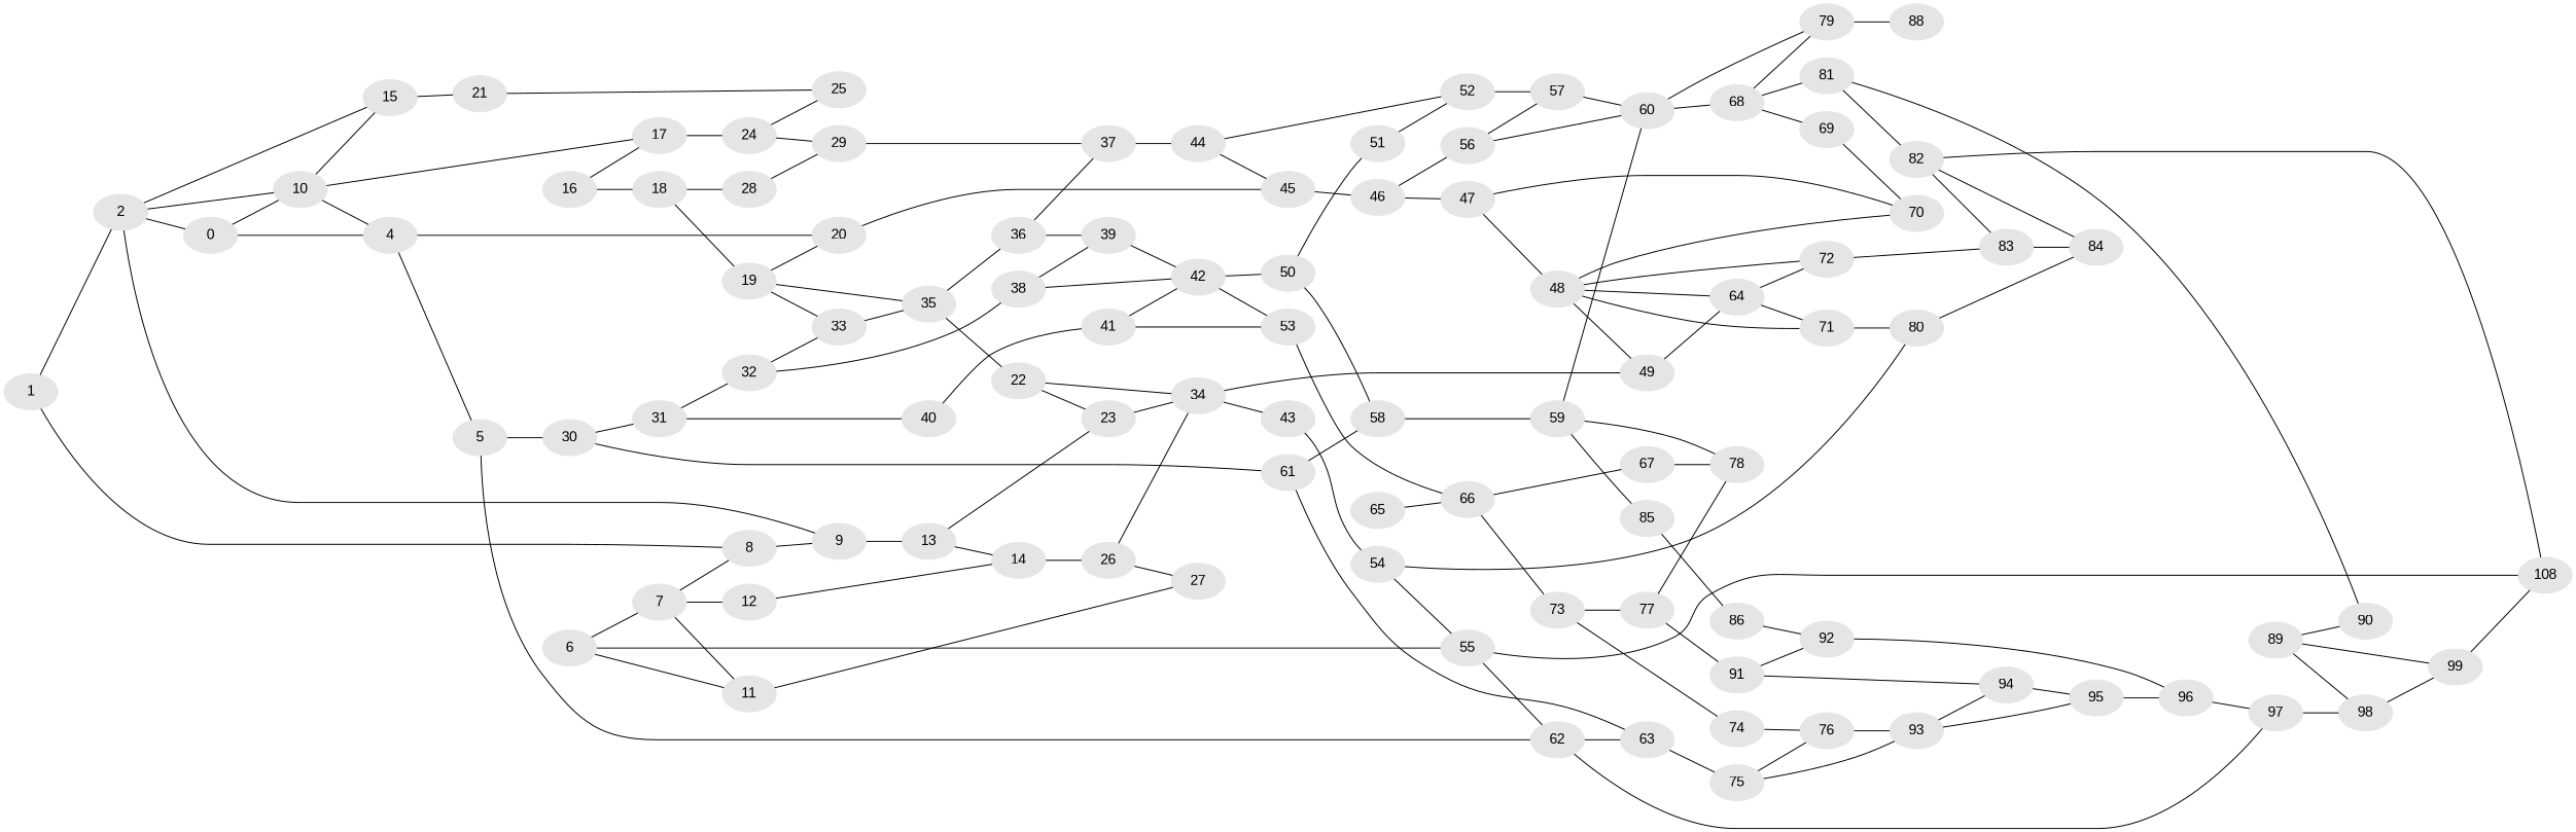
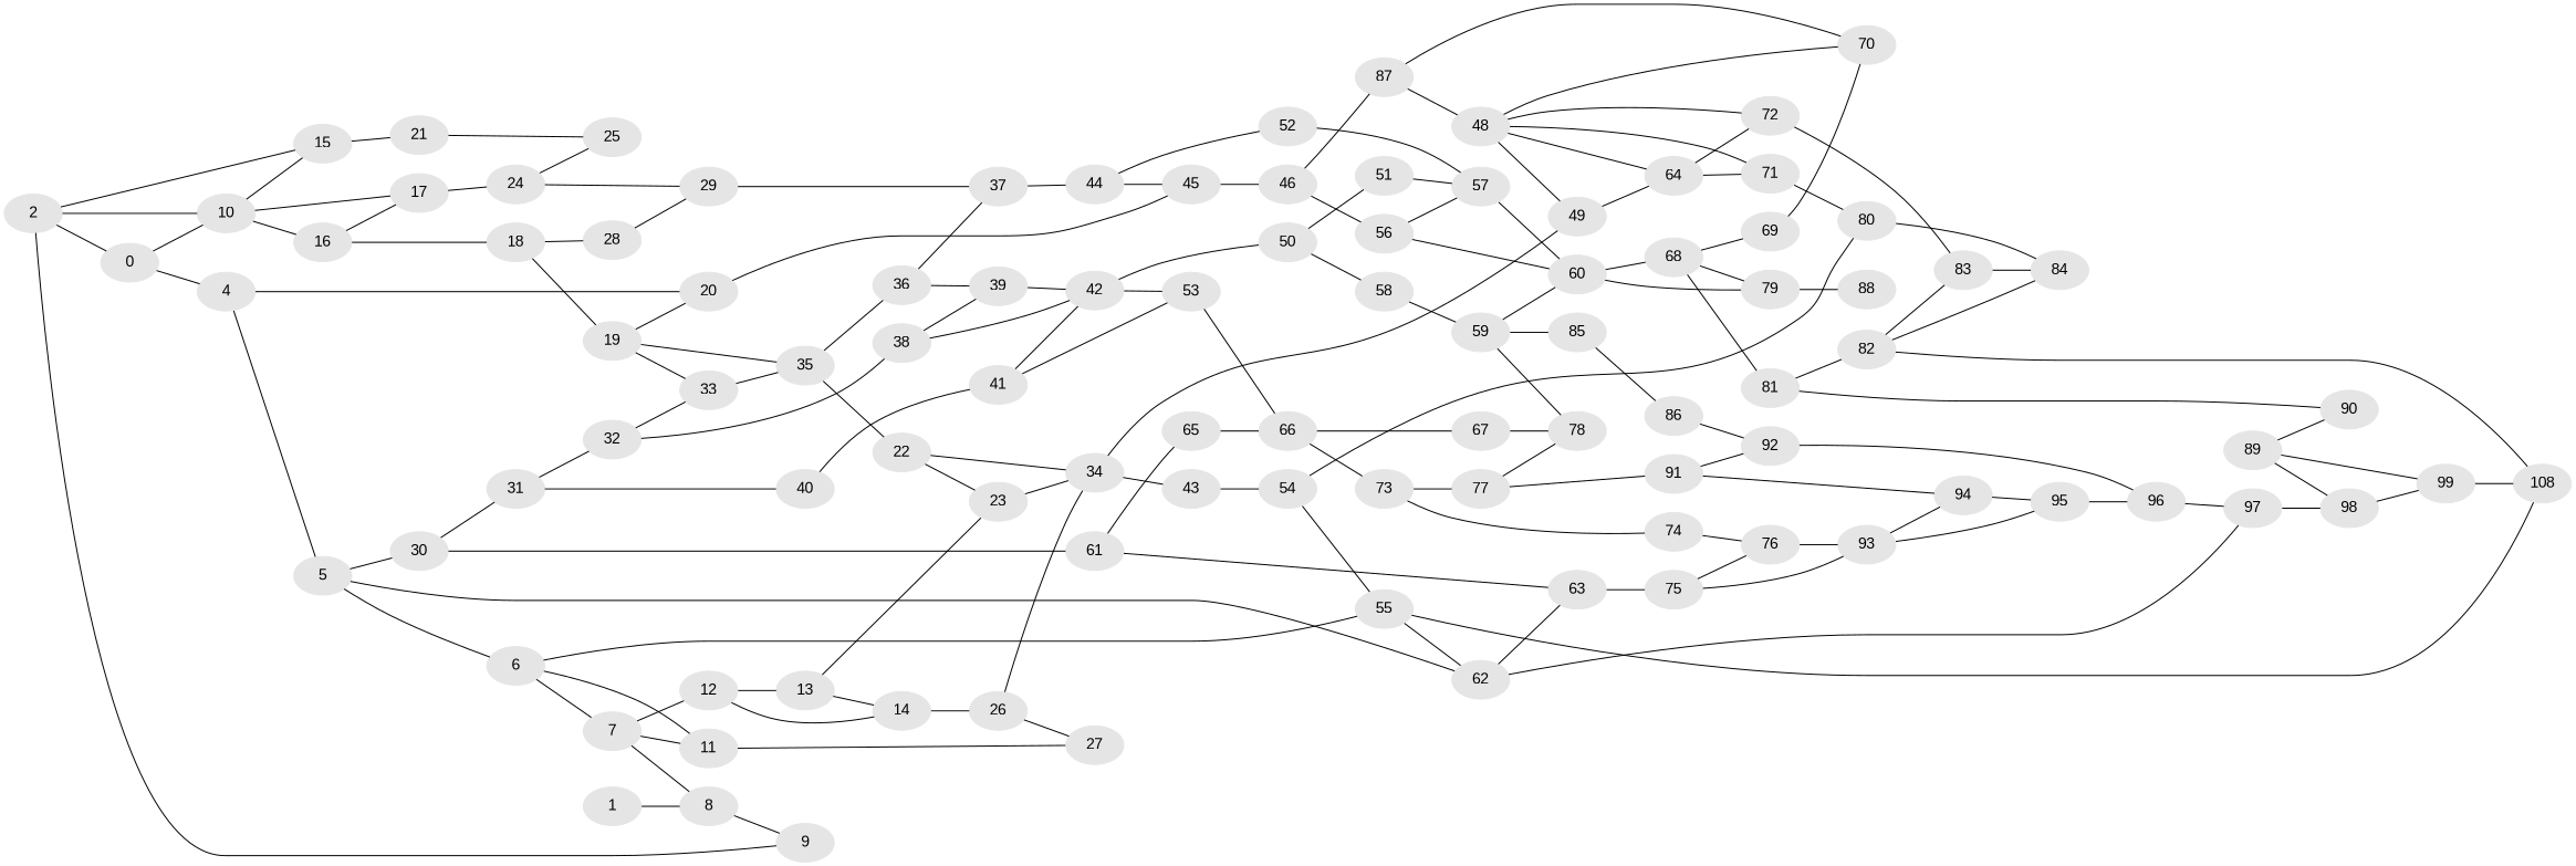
  graph {
    fontname="Liberation Sans"
    rankdir=LR
    node [color=gray90 fontname="Liberation Sans" style=filled]
    edge [fontname="Liberation Sans" weight=1.0]
    1
    2
    8
    n4 [label=0]
    9
    10
    15
    4
    13
    16
    17
    21
    5
    20
    6
    30
    62
    45
    7
    11
    55
    31
    61
    63
    97
    12
    27
    n28 [label=108]
    14
    23
    18
    24
    26
    34
    25
    19
    28
    29
    33
    35
    22
    36
    43
    49
    37
    46
    54
    44
    32
    40
    65
    38
    41
    39
    42
    64
    52
    53
    50
    66
    51
    58
    80
    57
-   47
+   47 [label=87]
    56
    48
    70
    60
    72
    71
    83
    59
    67
    73
    84
    68
    79
    78
    85
    86
    69
    81
    88
    75
    98
    76
    93
    74
    77
    82
    90
    91
    94
    95
    92
    96
    89
    99
-   1 -- 2
    1 -- 8
    2 -- n4
    2 -- 9
    2 -- 10 [weight=2.0]
    2 -- 15
    8 -- 9
    n4 -- 10
    n4 -- 4
-   9 -- 13
+   12 -- 13
    10 -- 15
-   10 -- 4
+   10 -- 16
    10 -- 17
    15 -- 21
    4 -- 5
    4 -- 20
    13 -- 14
    13 -- 23
    16 -- 17
    16 -- 18
    17 -- 24
    21 -- 25
+   5 -- 6
    5 -- 30
    5 -- 62
    20 -- 45
    6 -- 7
    6 -- 11
    6 -- 55
    30 -- 31
    30 -- 61
    62 -- 63
    62 -- 97
    45 -- 46
    7 -- 8
    7 -- 11
    7 -- 12 [weight=2.0]
    11 -- 27
    55 -- 62
    55 -- n28
    31 -- 32
    31 -- 40
    61 -- 63
-   61 -- 58
+   61 -- 65
    63 -- 75
    97 -- 98
    12 -- 14
    14 -- 26
    23 -- 34
    18 -- 19
    18 -- 28
    24 -- 25
    24 -- 29
    26 -- 27
    26 -- 34
    34 -- 43
    34 -- 49 [weight=2.0]
    19 -- 20 [weight=2.0]
    19 -- 33
    19 -- 35
    28 -- 29
    29 -- 37
    33 -- 35
    35 -- 22
    35 -- 36
    22 -- 23
    22 -- 34
    36 -- 37
    36 -- 39
    43 -- 54
    49 -- 64 [weight=2.0]
    37 -- 44
    46 -- 47
    46 -- 56
    54 -- 55
    54 -- 80
    44 -- 45
    44 -- 52
    32 -- 33
    32 -- 38
    40 -- 41
    65 -- 66
    38 -- 39
    38 -- 42
    41 -- 42
    41 -- 53
    39 -- 42
    42 -- 53
    42 -- 50 [weight=2.0]
    64 -- 72
    64 -- 71
    52 -- 57
    53 -- 66
    50 -- 51 [weight=2.0]
    50 -- 58
    66 -- 67
    66 -- 73
-   51 -- 52
+   51 -- 57
    58 -- 59
    80 -- 84
    57 -- 60
    47 -- 48
    47 -- 70
    56 -- 57
    56 -- 60
    48 -- 49
    48 -- 64 [weight=2.0]
    48 -- 70
    48 -- 72
    48 -- 71
    60 -- 68
    60 -- 79
    72 -- 83
    71 -- 80
    83 -- 84
    59 -- 60 [weight=2.0]
    59 -- 78
    59 -- 85 [weight=2.0]
    67 -- 78
    73 -- 74
    73 -- 77
    68 -- 79
    68 -- 69
    68 -- 81
    79 -- 88
    85 -- 86
    86 -- 92
    69 -- 70
    81 -- 82
    81 -- 90
    75 -- 76
    75 -- 93
    98 -- 99
    76 -- 93 [weight=3.0]
    93 -- 94
    93 -- 95
    74 -- 76 [weight=2.0]
    77 -- 78
    77 -- 91
    82 -- n28
    82 -- 83
    82 -- 84
    91 -- 94
    91 -- 92
    94 -- 95
    95 -- 96
    92 -- 96
    96 -- 97
    89 -- 98
    89 -- 90 [weight=2.0]
    89 -- 99
    99 -- n28
  }
